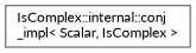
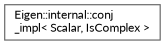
  digraph {
    rankdir=TB
    fontname=Lato
-   n1 [color=grey40 fillcolor=white fontname=Lato fontsize=10 height=0.2 label="IsComplex::internal::conj\l_impl\< Scalar, IsComplex \>" shape=box style=filled width=0.4]
+   n1 [color=grey40 fillcolor=white fontname=Lato fontsize=10 height=0.2 label="Eigen::internal::conj\l_impl\< Scalar, IsComplex \>" shape=box style=filled width=0.4]
  }
